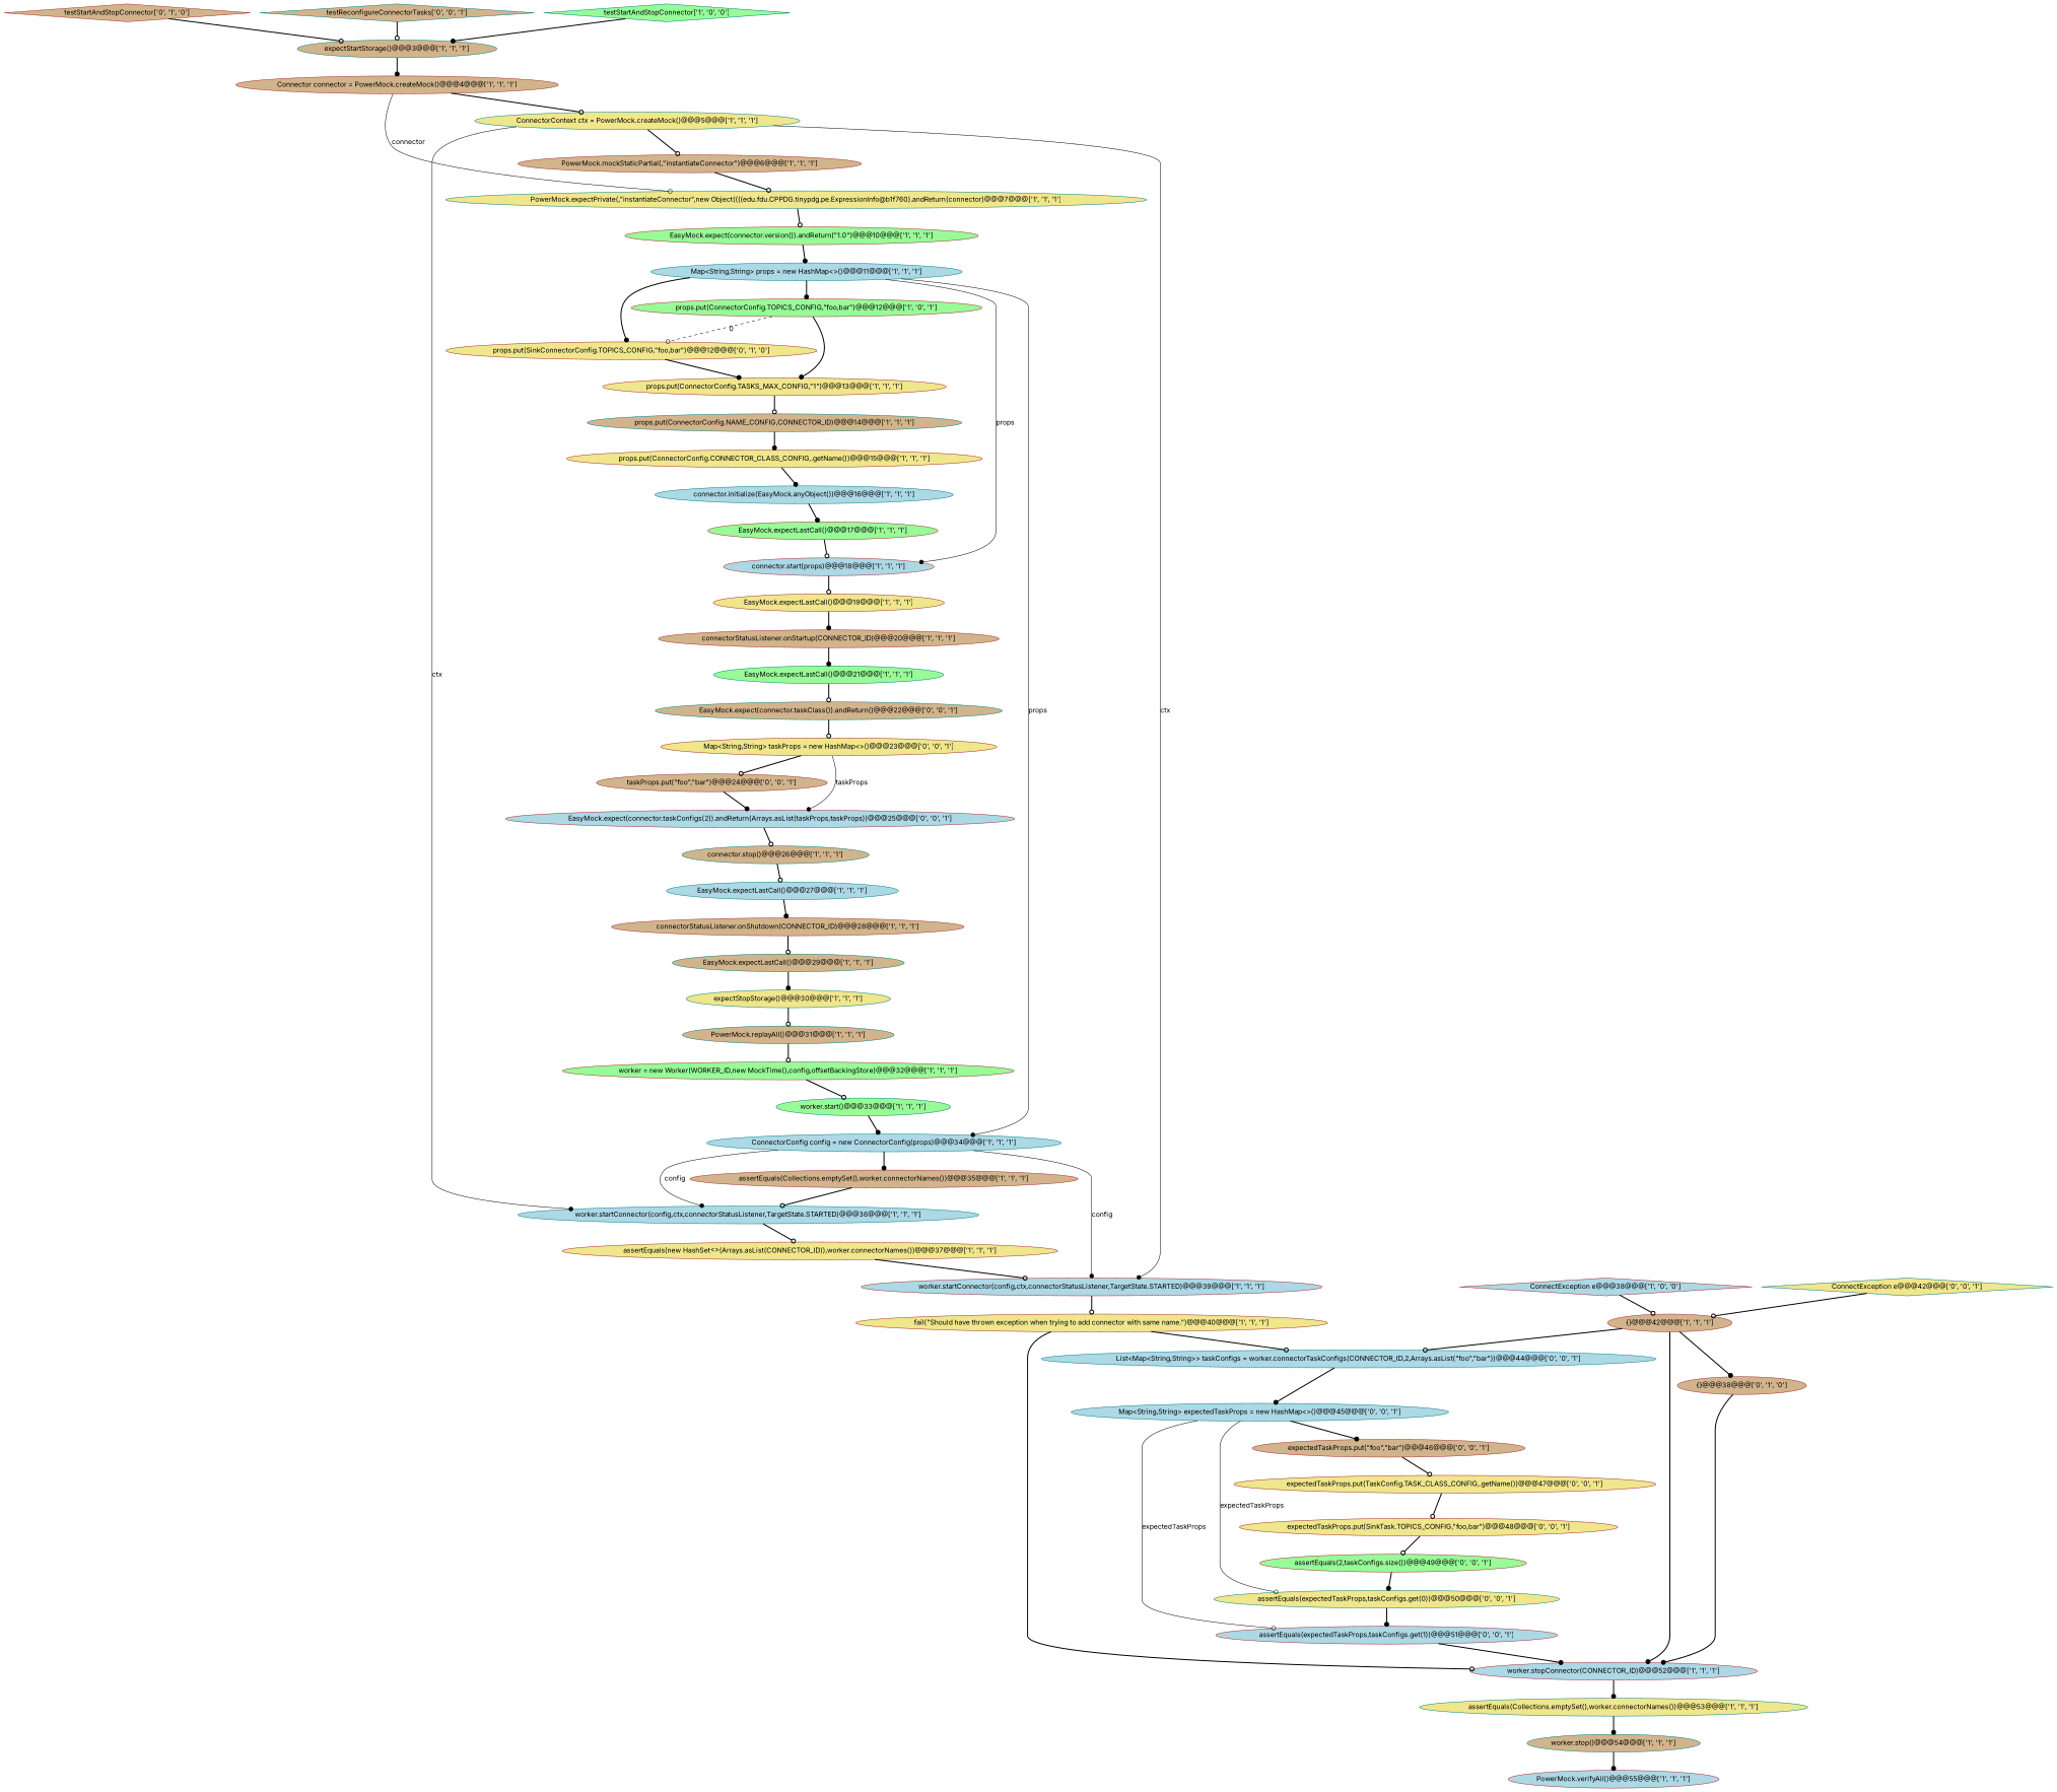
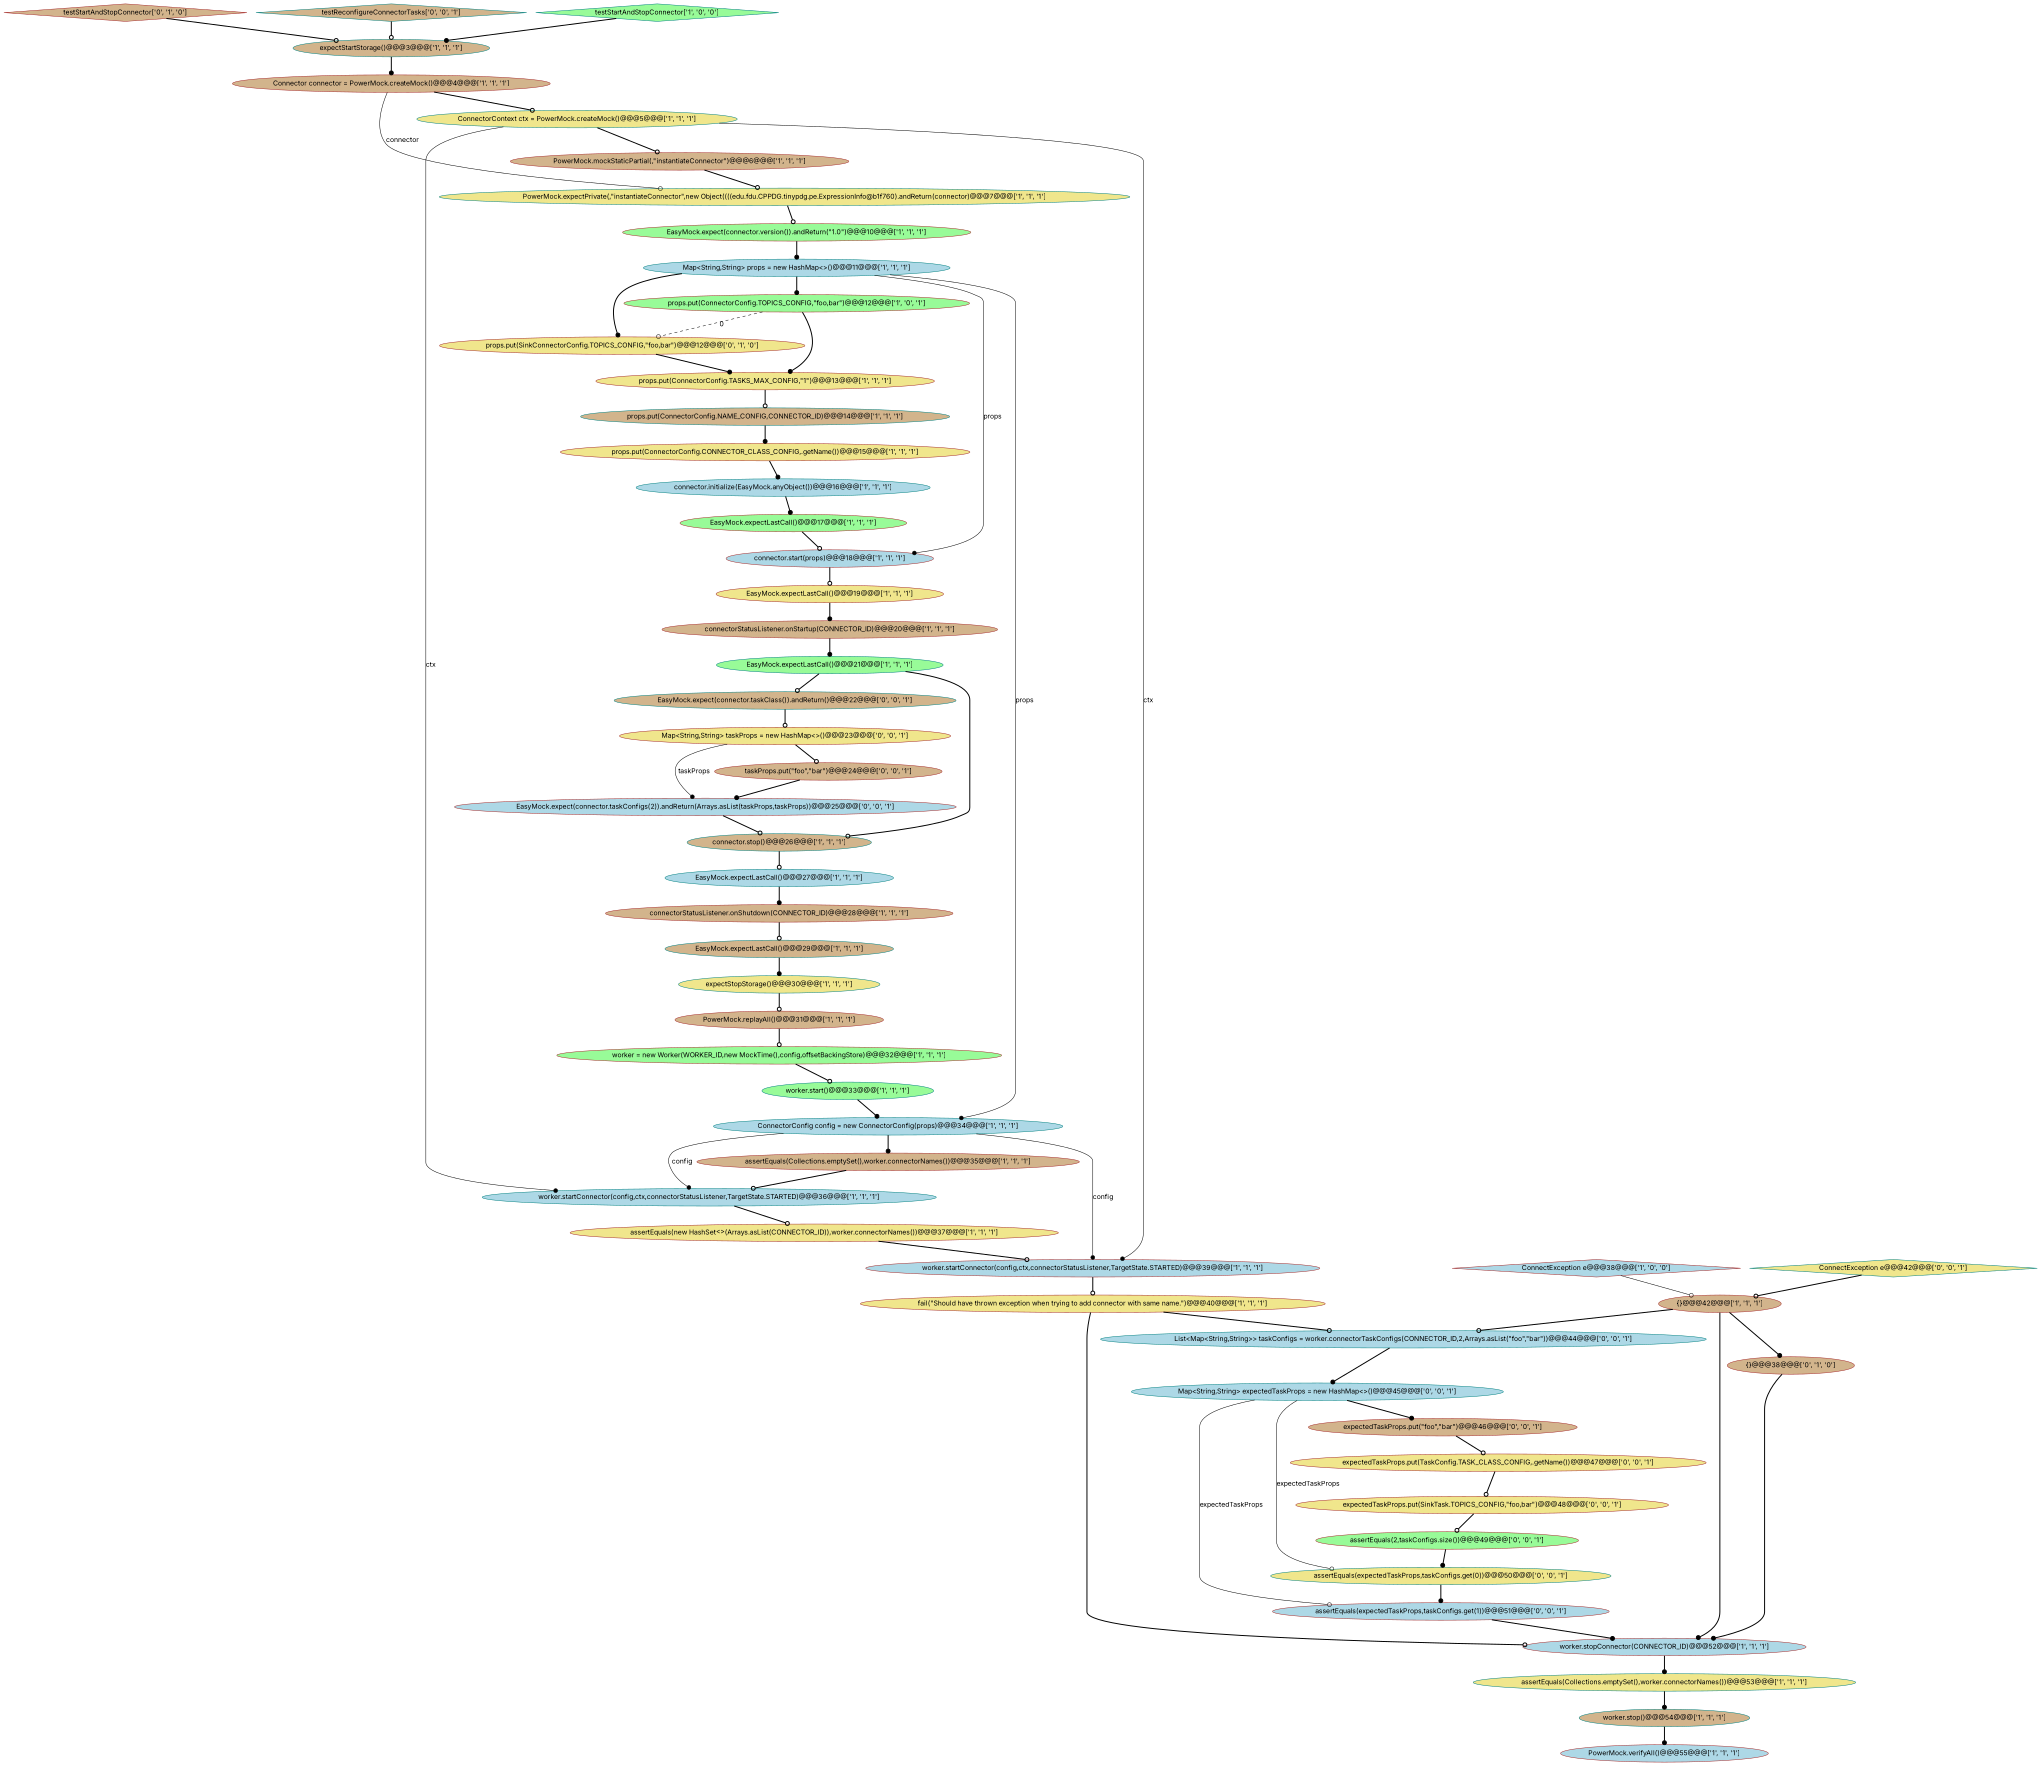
  digraph {
    fontname=Inter
    node [color=brown fillcolor=tan fontname=Inter shape=ellipse style=filled]
    edge [arrowhead=odot fontname=Inter style=bold]
    n1 [label="expectedTaskProps.put(\"foo\",\"bar\")@@@46@@@['0', '0', '1']"]
    n2 [fillcolor=khaki label="expectedTaskProps.put(TaskConfig.TASK_CLASS_CONFIG,.getName())@@@47@@@['0', '0', '1']"]
    n3 [fillcolor=khaki label="expectedTaskProps.put(SinkTask.TOPICS_CONFIG,\"foo,bar\")@@@48@@@['0', '0', '1']"]
    n4 [label="assertEquals(Collections.emptySet(),worker.connectorNames())@@@35@@@['1', '1', '1']"]
    n5 [color=teal fillcolor=lightblue label="worker.startConnector(config,ctx,connectorStatusListener,TargetState.STARTED)@@@36@@@['1', '1', '1']"]
    n6 [fillcolor=khaki label="assertEquals(new HashSet<>(Arrays.asList(CONNECTOR_ID)),worker.connectorNames())@@@37@@@['1', '1', '1']"]
    n7 [color=teal fillcolor=palegreen label="EasyMock.expectLastCall()@@@21@@@['1', '1', '1']"]
    n8 [color=teal label="EasyMock.expect(connector.taskClass()).andReturn()@@@22@@@['0', '0', '1']"]
    n9 [color=teal label="connector.stop()@@@26@@@['1', '1', '1']"]
    n10 [fillcolor=khaki label="Map<String,String> taskProps = new HashMap<>()@@@23@@@['0', '0', '1']"]
    n11 [color=teal fillcolor=lightblue label="EasyMock.expectLastCall()@@@27@@@['1', '1', '1']"]
    n12 [color=teal label="props.put(ConnectorConfig.NAME_CONFIG,CONNECTOR_ID)@@@14@@@['1', '1', '1']"]
    n13 [fillcolor=khaki label="props.put(ConnectorConfig.CONNECTOR_CLASS_CONFIG,.getName())@@@15@@@['1', '1', '1']"]
    n14 [color=teal fillcolor=lightblue label="connector.initialize(EasyMock.anyObject())@@@16@@@['1', '1', '1']"]
    n15 [color=teal label="expectStartStorage()@@@3@@@['1', '1', '1']"]
    n16 [label="Connector connector = PowerMock.createMock()@@@4@@@['1', '1', '1']"]
    n17 [color=teal fillcolor=khaki label="ConnectorContext ctx = PowerMock.createMock()@@@5@@@['1', '1', '1']"]
    n18 [color=teal fillcolor=khaki label="PowerMock.expectPrivate(,\"instantiateConnector\",new Object((((edu.fdu.CPPDG.tinypdg.pe.ExpressionInfo@b1f760).andReturn(connector)@@@7@@@['1', '1', '1']"]
    n19 [color=teal label="worker.stop()@@@54@@@['1', '1', '1']"]
    n20 [fillcolor=lightblue label="PowerMock.verifyAll()@@@55@@@['1', '1', '1']"]
    n21 [color=teal label="EasyMock.expectLastCall()@@@29@@@['1', '1', '1']"]
    n22 [color=teal fillcolor=khaki label="expectStopStorage()@@@30@@@['1', '1', '1']"]
-   n23 [color=teal label="PowerMock.replayAll()@@@31@@@['1', '1', '1']"]
+   n23 [label="PowerMock.replayAll()@@@31@@@['1', '1', '1']"]
    n24 [fillcolor=palegreen label="worker = new Worker(WORKER_ID,new MockTime(),config,offsetBackingStore)@@@32@@@['1', '1', '1']"]
    n25 [fillcolor=khaki label="props.put(ConnectorConfig.TASKS_MAX_CONFIG,\"1\")@@@13@@@['1', '1', '1']"]
    n26 [color=teal fillcolor=palegreen label="worker.start()@@@33@@@['1', '1', '1']"]
    n27 [color=teal fillcolor=lightblue label="ConnectorConfig config = new ConnectorConfig(props)@@@34@@@['1', '1', '1']"]
    n28 [fillcolor=lightblue label="worker.startConnector(config,ctx,connectorStatusListener,TargetState.STARTED)@@@39@@@['1', '1', '1']"]
    n29 [fillcolor=khaki label="fail(\"Should have thrown exception when trying to add connector with same name.\")@@@40@@@['1', '1', '1']"]
    n30 [fillcolor=palegreen label="EasyMock.expectLastCall()@@@17@@@['1', '1', '1']"]
    n31 [fillcolor=lightblue label="connector.start(props)@@@18@@@['1', '1', '1']"]
    n32 [fillcolor=khaki label="EasyMock.expectLastCall()@@@19@@@['1', '1', '1']"]
    n33 [fillcolor=lightblue label="assertEquals(expectedTaskProps,taskConfigs.get(1))@@@51@@@['0', '0', '1']"]
    n34 [fillcolor=lightblue label="worker.stopConnector(CONNECTOR_ID)@@@52@@@['1', '1', '1']"]
    n35 [color=teal fillcolor=khaki label="assertEquals(Collections.emptySet(),worker.connectorNames())@@@53@@@['1', '1', '1']"]
    n36 [fillcolor=palegreen label="assertEquals(2,taskConfigs.size())@@@49@@@['0', '0', '1']"]
    n37 [color=teal fillcolor=lightblue label="Map<String,String> props = new HashMap<>()@@@11@@@['1', '1', '1']"]
    n38 [fillcolor=khaki label="props.put(SinkConnectorConfig.TOPICS_CONFIG,\"foo,bar\")@@@12@@@['0', '1', '0']"]
    n39 [fillcolor=palegreen label="props.put(ConnectorConfig.TOPICS_CONFIG,\"foo,bar\")@@@12@@@['1', '0', '1']"]
    n40 [label="{}@@@38@@@['0', '1', '0']"]
    n41 [label="connectorStatusListener.onStartup(CONNECTOR_ID)@@@20@@@['1', '1', '1']"]
    n42 [color=teal fillcolor=khaki label="assertEquals(expectedTaskProps,taskConfigs.get(0))@@@50@@@['0', '0', '1']"]
    n43 [label="PowerMock.mockStaticPartial(,\"instantiateConnector\")@@@6@@@['1', '1', '1']"]
    n44 [color=teal fillcolor=lightblue label="List<Map<String,String>> taskConfigs = worker.connectorTaskConfigs(CONNECTOR_ID,2,Arrays.asList(\"foo\",\"bar\"))@@@44@@@['0', '0', '1']"]
    n45 [fillcolor=palegreen label="EasyMock.expect(connector.version()).andReturn(\"1.0\")@@@10@@@['1', '1', '1']"]
    n46 [label="testStartAndStopConnector['0', '1', '0']" shape=diamond]
    n47 [fillcolor=lightblue label="EasyMock.expect(connector.taskConfigs(2)).andReturn(Arrays.asList(taskProps,taskProps))@@@25@@@['0', '0', '1']"]
    n48 [label="taskProps.put(\"foo\",\"bar\")@@@24@@@['0', '0', '1']"]
    n49 [label="{}@@@42@@@['1', '1', '1']"]
    n50 [color=teal fillcolor=lightblue label="Map<String,String> expectedTaskProps = new HashMap<>()@@@45@@@['0', '0', '1']"]
    n51 [label="connectorStatusListener.onShutdown(CONNECTOR_ID)@@@28@@@['1', '1', '1']"]
    n52 [color=teal fillcolor=khaki label="ConnectException e@@@42@@@['0', '0', '1']" shape=diamond]
    n53 [color=teal label="testReconfigureConnectorTasks['0', '0', '1']" shape=diamond]
    n54 [fillcolor=lightblue label="ConnectException e@@@38@@@['1', '0', '0']" shape=diamond]
    n55 [color=teal fillcolor=palegreen label="testStartAndStopConnector['1', '0', '0']" shape=diamond]
    n1 -> n2
    n2 -> n3
    n3 -> n36
    n4 -> n5
    n5 -> n6
    n6 -> n28
    n7 -> n8
+   n7 -> n9
    n8 -> n10
    n9 -> n11
    n10 -> n47 [arrowhead=dot label=taskProps style=solid]
    n10 -> n48
    n11 -> n51 [arrowhead=dot]
    n12 -> n13 [arrowhead=dot]
    n13 -> n14 [arrowhead=dot]
    n14 -> n30 [arrowhead=dot]
    n15 -> n16 [arrowhead=dot]
    n16 -> n17
    n16 -> n18 [label=connector style=solid]
    n17 -> n5 [arrowhead=dot label=ctx style=solid]
    n17 -> n28 [arrowhead=dot label=ctx style=solid]
    n17 -> n43
    n18 -> n45
    n19 -> n20 [arrowhead=dot]
    n21 -> n22 [arrowhead=dot]
    n22 -> n23
    n23 -> n24
    n24 -> n26
    n25 -> n12
    n26 -> n27 [arrowhead=dot]
    n27 -> n4 [arrowhead=dot]
    n27 -> n5 [arrowhead=dot label=config style=solid]
    n27 -> n28 [arrowhead=dot label=config style=solid]
    n28 -> n29
    n29 -> n34
    n29 -> n44
    n30 -> n31
    n31 -> n32
    n32 -> n41 [arrowhead=dot]
    n33 -> n34 [arrowhead=dot]
    n34 -> n35 [arrowhead=dot]
    n35 -> n19 [arrowhead=dot]
    n36 -> n42 [arrowhead=dot]
    n37 -> n27 [arrowhead=dot label=props style=solid]
    n37 -> n31 [arrowhead=dot label=props style=solid]
    n37 -> n38 [arrowhead=dot]
    n37 -> n39 [arrowhead=dot]
    n38 -> n25 [arrowhead=dot]
    n39 -> n25 [arrowhead=dot]
    n39 -> n38 [label=0 style=dashed]
    n40 -> n34 [arrowhead=dot]
    n41 -> n7 [arrowhead=dot]
    n42 -> n33 [arrowhead=dot]
    n43 -> n18
    n44 -> n50 [arrowhead=dot]
    n45 -> n37 [arrowhead=dot]
    n46 -> n15
    n47 -> n9
    n48 -> n47 [arrowhead=dot]
    n49 -> n34 [arrowhead=dot]
    n49 -> n40 [arrowhead=dot]
    n49 -> n44
    n50 -> n1 [arrowhead=dot]
    n50 -> n33 [label=expectedTaskProps style=solid]
    n50 -> n42 [label=expectedTaskProps style=solid]
    n51 -> n21
    n52 -> n49
    n53 -> n15
-   n54 -> n49
+   n54 -> n49 [style=solid]
    n55 -> n15 [arrowhead=dot]
  }
